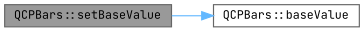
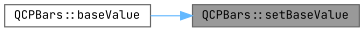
  digraph {
    rankdir=LR
    fontname="JetBrains Mono"
    node [fontname="JetBrains Mono" fontsize=10 shape=box style=filled]
    n1 [color=gray40 fillcolor=grey60 fontcolor=black height=0.2 label="QCPBars::setBaseValue" width=0.4]
    n2 [color=grey40 fillcolor=white height=0.2 label="QCPBars::baseValue" width=0.4]
-   n1 -> n2 [color=steelblue1 fontname="JetBrains Mono" fontsize=10 labelfontname=Helvetica labelfontsize=10 style=solid]
+   n2 -> n1 [color=steelblue1 fontname="JetBrains Mono" fontsize=10 labelfontname=Helvetica labelfontsize=10 style=solid]
  }
